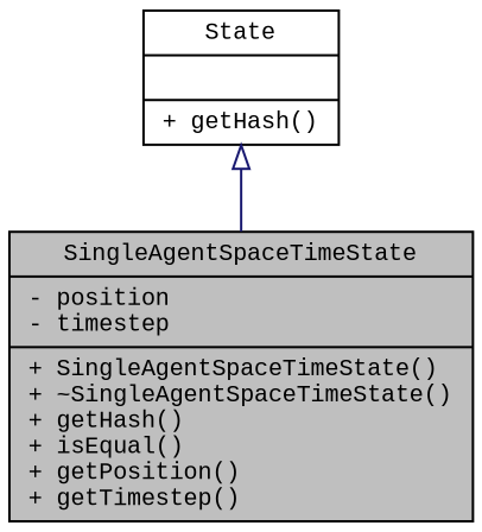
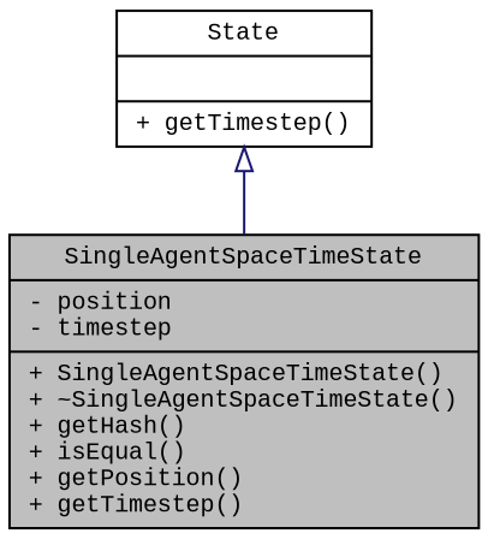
  digraph {
    fontname="Liberation Mono"
    node [color=black fontname="Liberation Mono" fontsize=10 shape=record style=filled]
    n1 [fillcolor=grey75 fontcolor=black height=0.2 label="{SingleAgentSpaceTimeState\n|- position\l- timestep\l|+ SingleAgentSpaceTimeState()\l+ ~SingleAgentSpaceTimeState()\l+ getHash()\l+ isEqual()\l+ getPosition()\l+ getTimestep()\l}" width=0.4]
-   n2 [fillcolor=white height=0.2 label="{State\n||+ getHash()\l}" width=0.4]
+   n2 [fillcolor=white height=0.2 label="{State\n||+ getTimestep()\l}" width=0.4]
    n2 -> n1 [arrowtail=onormal color=midnightblue dir=back fontname="Liberation Mono" fontsize=10 labelfontname=Helvetica labelfontsize=10 style=solid]
  }
